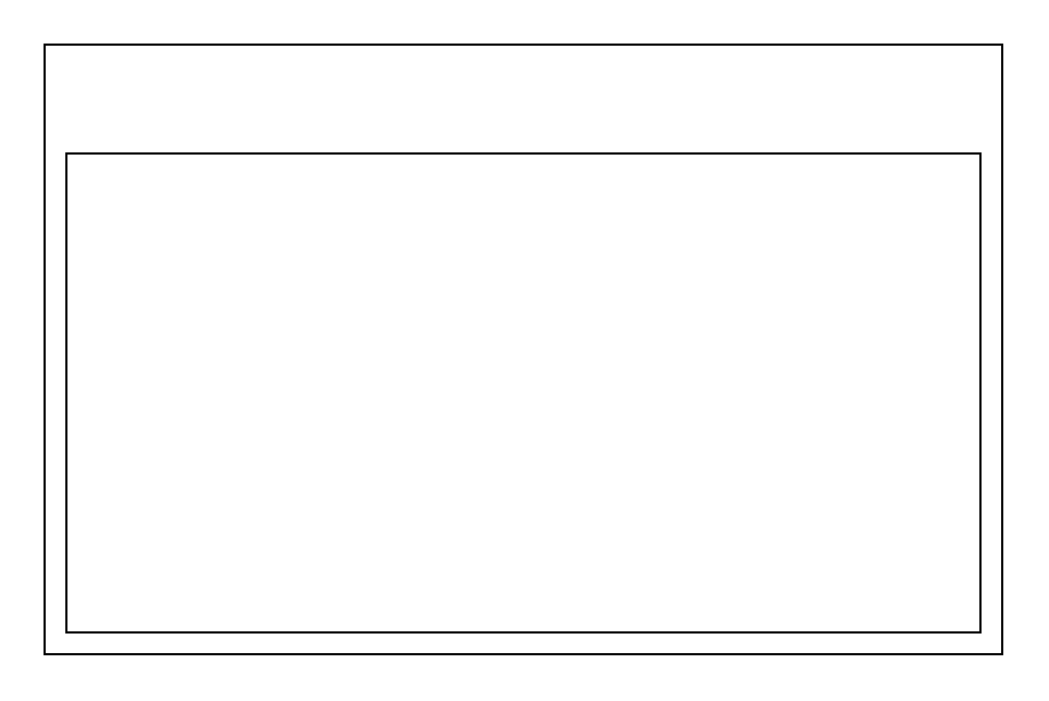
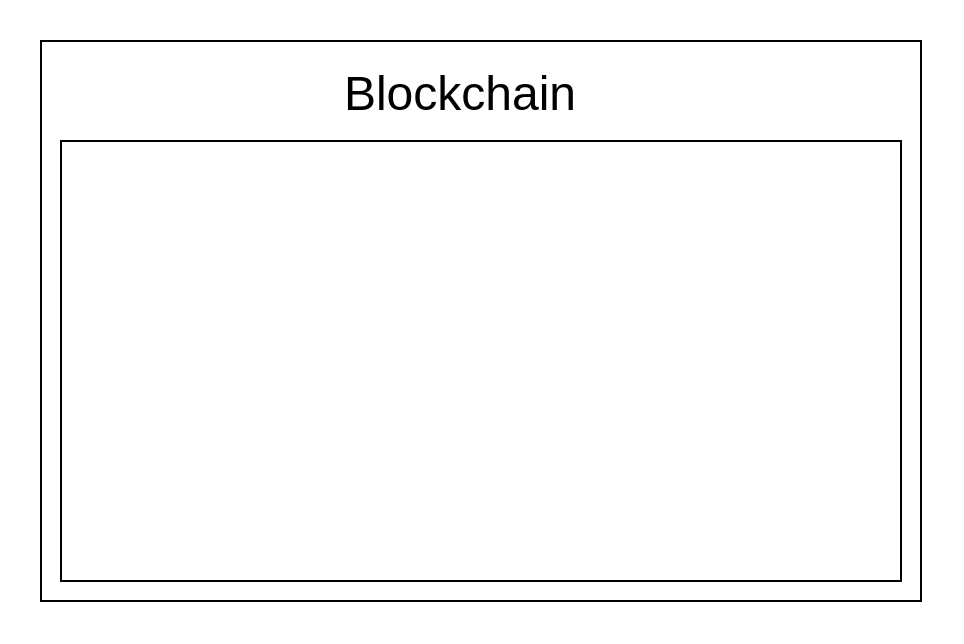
  <mxCell id="0" />
  <mxCell id="1" parent="0" />
  <mxCell id="2" value="" style="rounded=0;whiteSpace=wrap;html=1;" vertex="1" parent="1"><mxGeometry x="20" y="20" width="440" height="280" as="geometry" /></mxCell>
  <mxCell id="3" value="" style="rounded=0;whiteSpace=wrap;html=1;" vertex="1" parent="1"><mxGeometry x="30" y="70" width="420" height="220" as="geometry" /></mxCell>
+ <mxCell id="4" value="Blockchain" style="text;html=1;strokeColor=none;fillColor=none;align=center;verticalAlign=middle;whiteSpace=wrap;rounded=0;fontSize=24;" vertex="1" parent="1"><mxGeometry x="170" y="30" width="120" height="34" as="geometry" /></mxCell>
